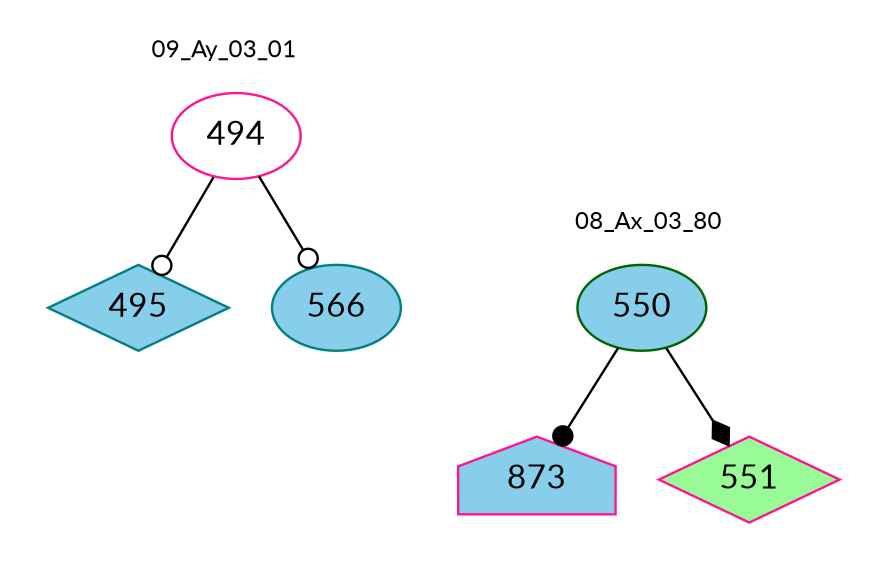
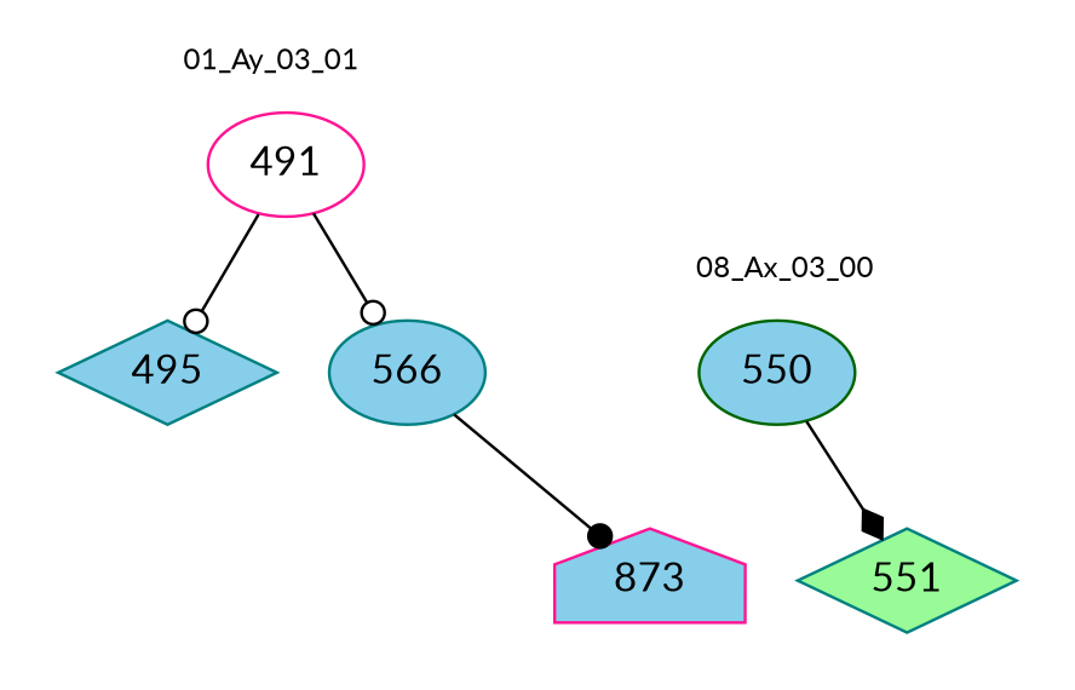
  digraph {
    fontname=Lato
    node [color=deeppink fillcolor=skyblue fontname=Lato shape=ellipse style=filled]
    edge [arrowhead=odot color=black fontname=Lato]
-   n1 [fillcolor=white label=494]
+   n1 [fillcolor=white label=491]
    n2 [color=teal label=495 shape=diamond]
    n3 [color=teal label=566]
    n4 [color=darkgreen label=550]
-   n5 [fillcolor=palegreen label=551 shape=diamond]
+   n5 [color=teal fillcolor=palegreen label=551 shape=diamond]
    n6 [label=873 shape=house]
    subgraph cluster_1 {
      color=white
      fontsize=10
-     label="09_Ay_03_01"
+     label="01_Ay_03_01"
      n1
      n2
      n3
    }
    subgraph cluster_2 {
      color=white
      fontsize=10
-     label="08_Ax_03_80"
+     label="08_Ax_03_00"
      n4
      n5
      n6
    }
    n1 -> n2
    n1 -> n3
    n4 -> n5 [arrowhead=diamond]
-   n4 -> n6 [arrowhead=dot]
+   n3 -> n6 [arrowhead=dot]
  }
